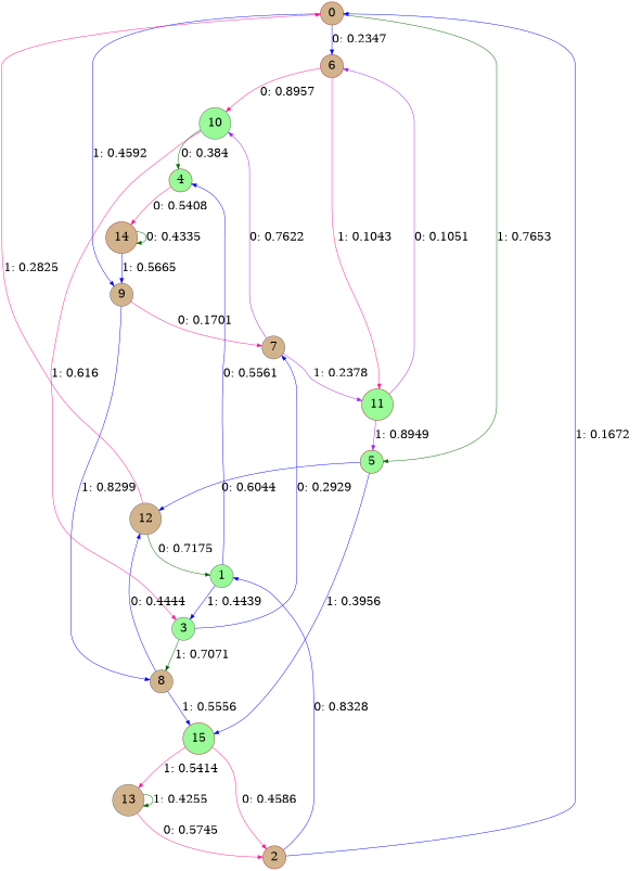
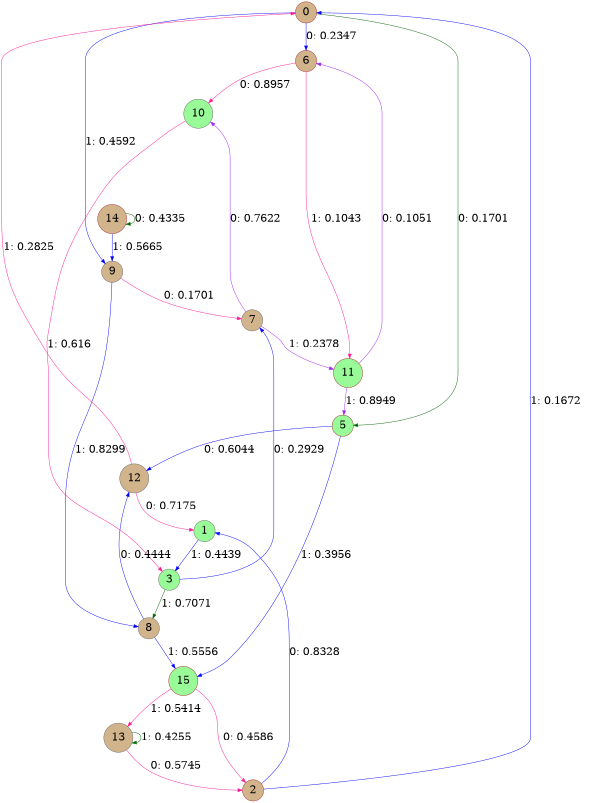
  digraph {
    node [color=brown fillcolor=tan fontsize=24 shape=circle style=filled]
    edge [color=blue fontsize=24]
    0
    6
    5 [fillcolor=palegreen]
    9 [color=gray40]
    10 [color=gray40 fillcolor=palegreen]
    11 [fillcolor=palegreen]
    12 [color=gray40]
    15 [fillcolor=palegreen]
-   4 [fillcolor=palegreen]
    3 [color=gray40 fillcolor=palegreen]
    1 [color=gray40 fillcolor=palegreen]
    2
    13 [color=gray40]
    14
    7 [color=gray40]
    8 [color=gray40]
    0 -> 6 [label="0: 0.2347   "]
-   0 -> 5 [color=darkgreen label="1: 0.7653   "]
+   0 -> 5 [color=darkgreen label="0: 0.1701   "]
    0 -> 9 [label="1: 0.4592   "]
    6 -> 10 [color=deeppink label="0: 0.8957   "]
    6 -> 11 [color=deeppink label="1: 0.1043   "]
    5 -> 12 [label="0: 0.6044   "]
    5 -> 15 [label="1: 0.3956   "]
    9 -> 7 [color=deeppink label="0: 0.1701   "]
    9 -> 8 [label="1: 0.8299   "]
-   10 -> 4 [color=darkgreen label="0: 0.384    "]
    10 -> 3 [color=deeppink label="1: 0.616    "]
    11 -> 6 [color=purple label="0: 0.1051   "]
    11 -> 5 [color=purple label="1: 0.8949   "]
    12 -> 0 [color=deeppink label="1: 0.2825   "]
-   12 -> 1 [color=darkgreen label="0: 0.7175   "]
+   12 -> 1 [color=deeppink label="0: 0.7175   "]
    15 -> 2 [color=deeppink label="0: 0.4586   "]
    15 -> 13 [color=deeppink label="1: 0.5414   "]
-   4 -> 14 [color=deeppink label="0: 0.5408   "]
    3 -> 7 [label="0: 0.2929   "]
    3 -> 8 [color=darkgreen label="1: 0.7071   "]
-   1 -> 4 [label="0: 0.5561   "]
    1 -> 3 [label="1: 0.4439   "]
    2 -> 0 [label="1: 0.1672   "]
    2 -> 1 [label="0: 0.8328   "]
    13 -> 2 [color=deeppink label="0: 0.5745   "]
    13 -> 13 [color=darkgreen label="1: 0.4255   "]
    14 -> 9 [label="1: 0.5665   "]
    14 -> 14 [color=darkgreen label="0: 0.4335   "]
    7 -> 10 [color=purple label="0: 0.7622   "]
    7 -> 11 [color=purple label="1: 0.2378   "]
    8 -> 12 [label="0: 0.4444   "]
    8 -> 15 [label="1: 0.5556   "]
  }
